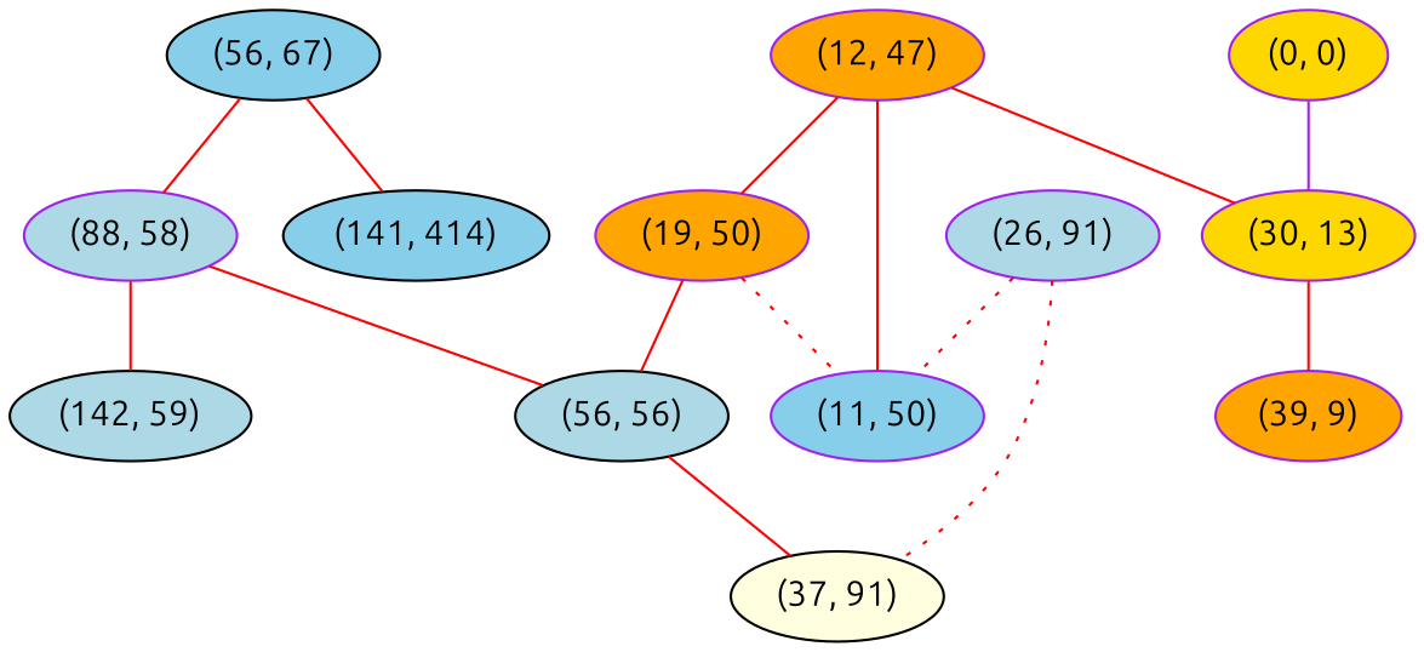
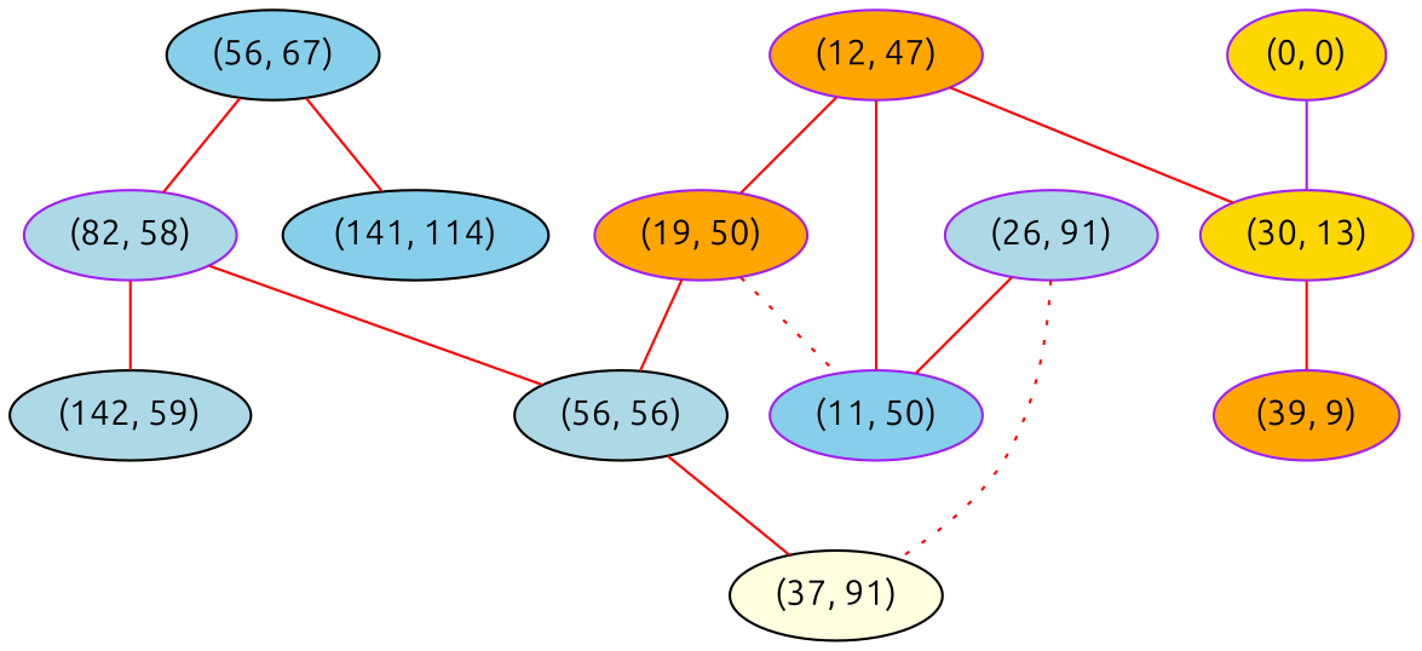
  graph {
    fontname=Ubuntu
    node [color=purple fillcolor=lightblue fontname=Ubuntu style=filled]
    edge [color=red fontname=Ubuntu style=solid weight=1]
    n1 [color=black fillcolor=skyblue label="(56, 67)"]
-   "(82, 58)" [label="(88, 58)"]
-   "(141, 114)" [color=black fillcolor=skyblue label="(141, 414)"]
+   "(82, 58)"
+   "(141, 114)" [color=black fillcolor=skyblue]
    "(56, 56)" [color=black]
    "(142, 59)" [color=black]
    "(12, 47)" [fillcolor=orange]
    "(19, 50)" [fillcolor=orange]
    "(11, 50)" [fillcolor=skyblue]
    "(30, 13)" [fillcolor=gold]
    "(39, 9)" [fillcolor=orange]
    "(0, 0)" [fillcolor=gold]
    "(26, 91)"
    "(37, 91)" [color=black fillcolor=lightyellow]
    n1 -- "(82, 58)"
    n1 -- "(141, 114)"
    "(82, 58)" -- "(56, 56)"
    "(82, 58)" -- "(142, 59)"
    "(56, 56)" -- "(37, 91)"
    "(12, 47)" -- "(19, 50)"
    "(12, 47)" -- "(11, 50)"
    "(12, 47)" -- "(30, 13)"
    "(19, 50)" -- "(56, 56)"
    "(19, 50)" -- "(11, 50)" [style=dotted]
    "(30, 13)" -- "(39, 9)"
    "(0, 0)" -- "(30, 13)" [color=purple weight=4]
-   "(26, 91)" -- "(11, 50)" [style=dotted]
+   "(26, 91)" -- "(11, 50)"
    "(26, 91)" -- "(37, 91)" [style=dotted]
  }
